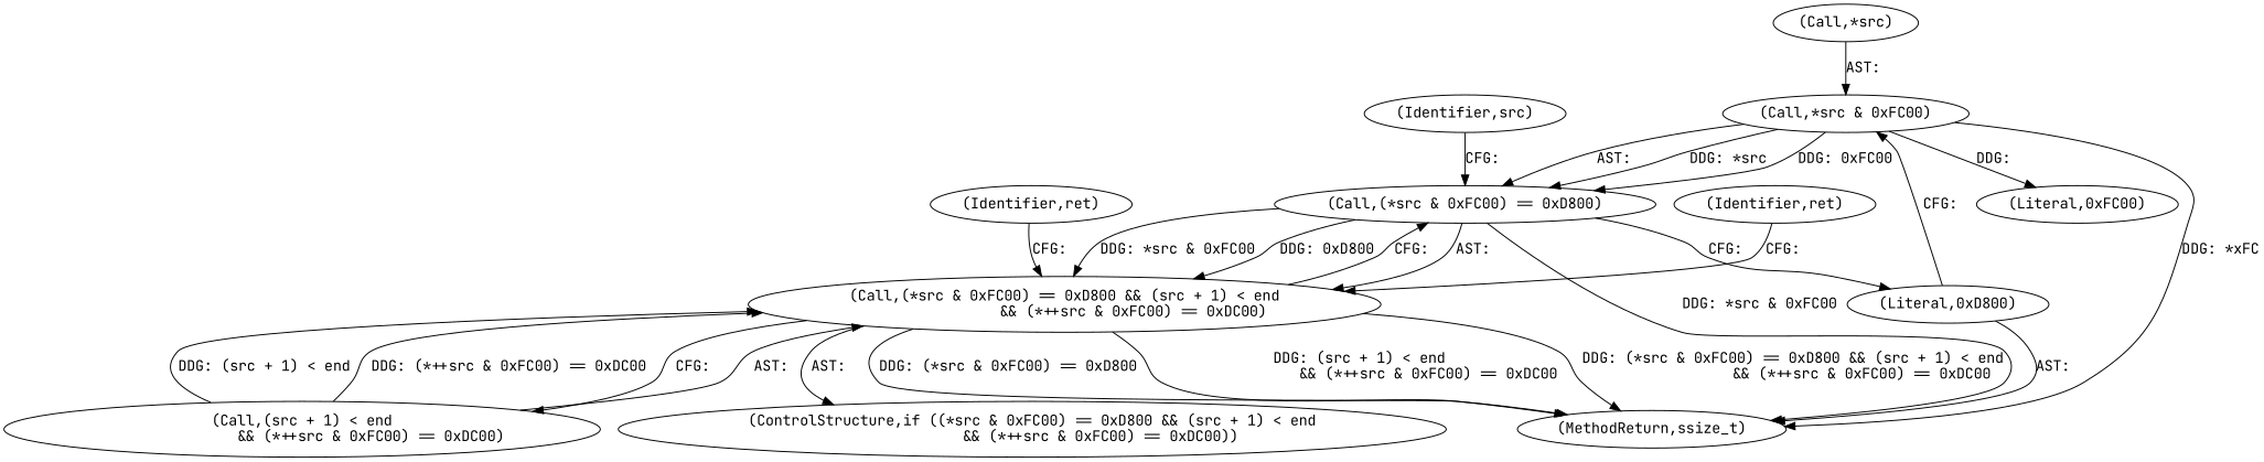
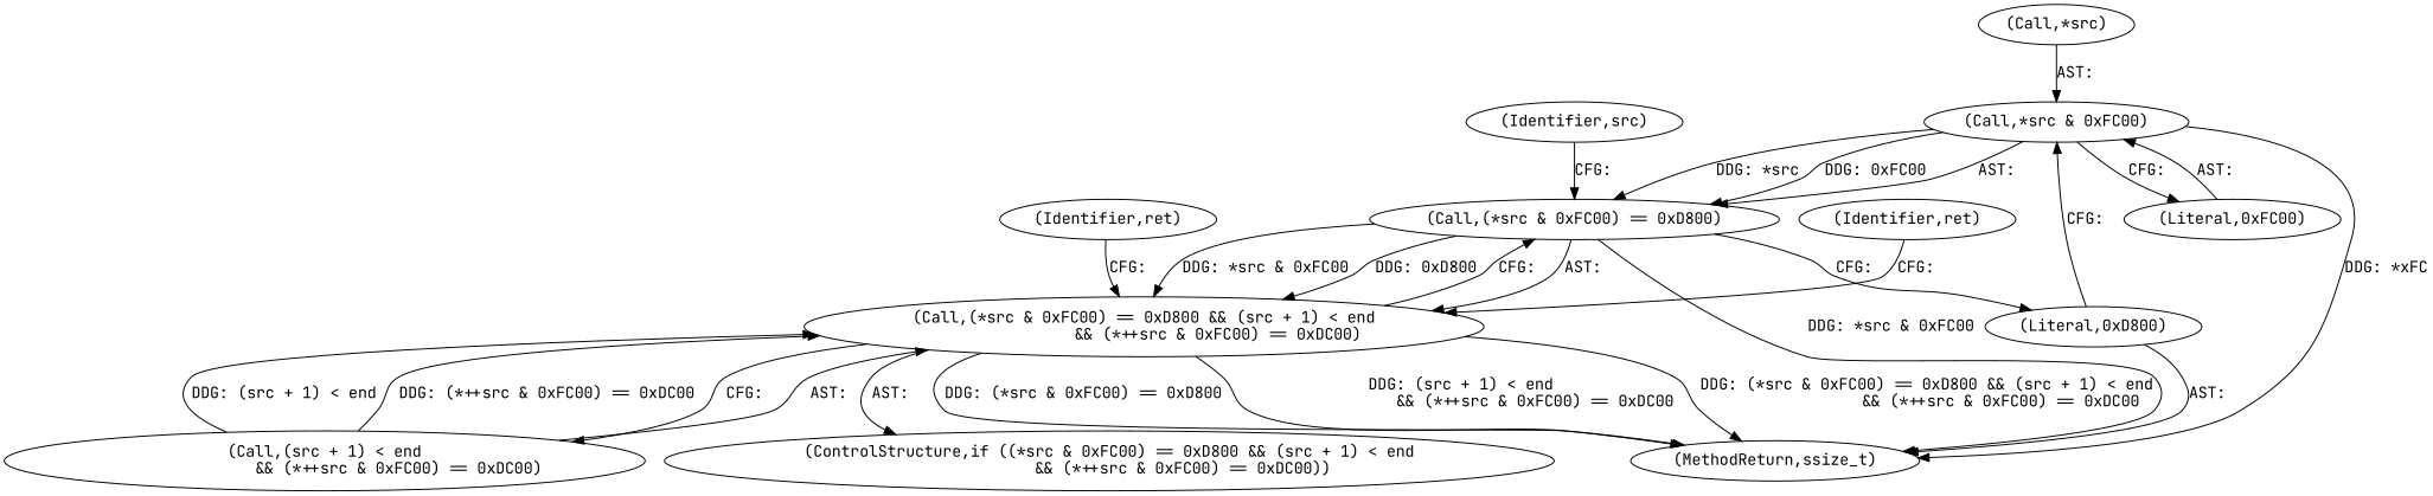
  digraph {
    fontname="JetBrains Mono"
    node [fontname="JetBrains Mono"]
    edge [fontname="JetBrains Mono"]
    n1 [label="(Call,*src & 0xFC00)"]
    n2 [label="(Call,(*src & 0xFC00) == 0xD800)"]
    n3 [label="(MethodReturn,ssize_t)"]
    n4 [label="(Literal,0xFC00)"]
    n5 [label="(Call,(*src & 0xFC00) == 0xD800 && (src + 1) < end\n                && (*++src & 0xFC00) == 0xDC00)"]
    n6 [label="(Literal,0xD800)"]
    n7 [label="(Call,(src + 1) < end\n                && (*++src & 0xFC00) == 0xDC00)"]
    n8 [label="(ControlStructure,if ((*src & 0xFC00) == 0xD800 && (src + 1) < end\n                && (*++src & 0xFC00) == 0xDC00))"]
    n9 [label="(Call,*src)"]
    n10 [label="(Identifier,ret)"]
    n11 [label="(Identifier,ret)"]
    n12 [label="(Identifier,src)"]
    n1 -> n2 [label="AST: "]
    n1 -> n2 [label="DDG: *src"]
    n1 -> n2 [label="DDG: 0xFC00"]
    n1 -> n3 [label="DDG: *xFC"]
-   n1 -> n4 [label="DDG: "]
+   n1 -> n4 [label="CFG: "]
    n2 -> n3 [label="DDG: *src & 0xFC00"]
    n2 -> n5 [label="AST: "]
    n2 -> n5 [label="DDG: *src & 0xFC00"]
    n2 -> n5 [label="DDG: 0xD800"]
    n2 -> n6 [label="CFG: "]
+   n4 -> n1 [label="AST: "]
    n5 -> n2 [label="CFG: "]
    n5 -> n3 [label="DDG: (*src & 0xFC00) == 0xD800"]
    n5 -> n3 [label="DDG: (src + 1) < end\n                && (*++src & 0xFC00) == 0xDC00"]
    n5 -> n3 [label="DDG: (*src & 0xFC00) == 0xD800 && (src + 1) < end\n                && (*++src & 0xFC00) == 0xDC00"]
    n5 -> n7 [label="CFG: "]
    n5 -> n8 [label="AST: "]
    n6 -> n1 [label="CFG: "]
    n6 -> n3 [label="AST: "]
    n7 -> n5 [label="AST: "]
    n7 -> n5 [label="DDG: (src + 1) < end"]
    n7 -> n5 [label="DDG: (*++src & 0xFC00) == 0xDC00"]
    n9 -> n1 [label="AST: "]
    n10 -> n5 [label="CFG: "]
    n11 -> n5 [label="CFG: "]
    n12 -> n2 [label="CFG: "]
  }
